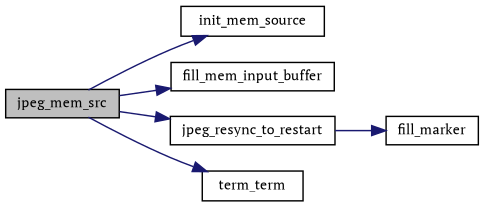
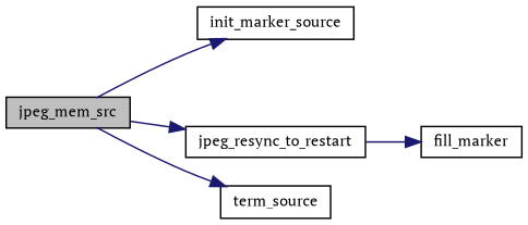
  digraph {
    fontname="PT Serif"
    rankdir=LR
    node [color=black fontname="PT Serif" fontsize=10 shape=record]
    edge [color=midnightblue fontname="PT Serif" fontsize=10 labelfontname=Helvetica labelfontsize=10 style=solid]
    n1 [fillcolor=grey75 fontcolor=black height=0.2 label=jpeg_mem_src style=filled width=0.4]
-   n2 [height=0.2 label=init_mem_source width=0.4]
-   n3 [height=0.2 label=fill_mem_input_buffer width=0.4]
+   n2 [height=0.2 label=init_marker_source width=0.4]
    n4 [height=0.2 label=jpeg_resync_to_restart width=0.4]
-   n5 [height=0.2 label=term_term width=0.4]
+   n5 [height=0.2 label=term_source width=0.4]
    n6 [height=0.2 label=fill_marker width=0.4]
    n1 -> n2
-   n1 -> n3
    n1 -> n4
    n1 -> n5
    n4 -> n6
  }
